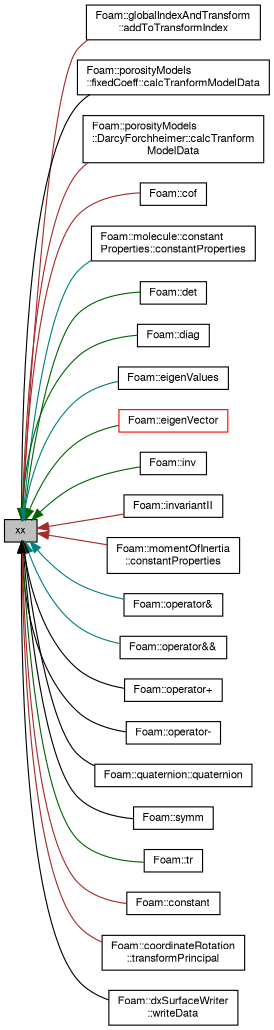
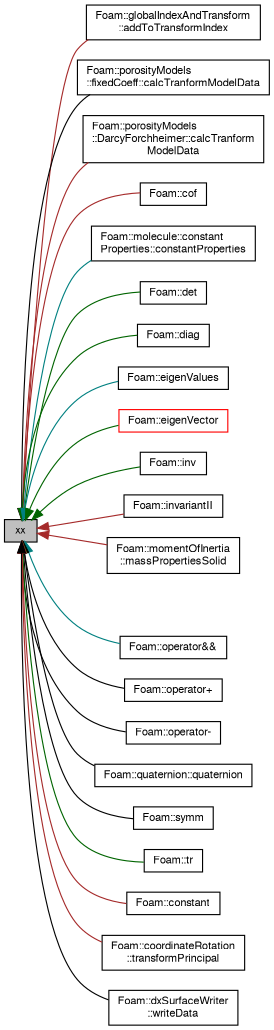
  digraph {
    rankdir=LR
    node [color=black fontname=FreeSans fontsize=10 shape=record]
    edge [color=brown dir=back fontname=FreeSans fontsize=10 labelfontname=FreeSans labelfontsize=10 style=solid]
    n1 [fillcolor=grey75 fontcolor=black height=0.2 label=xx style=filled width=0.4]
    n2 [height=0.2 label="Foam::globalIndexAndTransform\l::addToTransformIndex" width=0.4]
    n3 [height=0.2 label="Foam::porosityModels\l::fixedCoeff::calcTranformModelData" width=0.4]
    n4 [height=0.2 label="Foam::porosityModels\l::DarcyForchheimer::calcTranform\lModelData" width=0.4]
    n5 [height=0.2 label="Foam::cof" width=0.4]
    n6 [height=0.2 label="Foam::molecule::constant\lProperties::constantProperties" width=0.4]
    n7 [height=0.2 label="Foam::det" width=0.4]
    n8 [height=0.2 label="Foam::diag" width=0.4]
    n9 [height=0.2 label="Foam::eigenValues" width=0.4]
    n10 [color=red height=0.2 label="Foam::eigenVector" width=0.4]
    n11 [height=0.2 label="Foam::inv" width=0.4]
    n12 [height=0.2 label="Foam::invariantII" width=0.4]
-   n13 [height=0.2 label="Foam::momentOfInertia\l::constantProperties" width=0.4]
-   n14 [height=0.2 label="Foam::operator&" width=0.4]
+   n13 [height=0.2 label="Foam::momentOfInertia\l::massPropertiesSolid" width=0.4]
    n15 [height=0.2 label="Foam::operator&&" width=0.4]
    n16 [height=0.2 label="Foam::operator+" width=0.4]
    n17 [height=0.2 label="Foam::operator-" width=0.4]
    n18 [height=0.2 label="Foam::quaternion::quaternion" width=0.4]
    n19 [height=0.2 label="Foam::symm" width=0.4]
    n20 [height=0.2 label="Foam::tr" width=0.4]
    n21 [height=0.2 label="Foam::constant" width=0.4]
    n22 [height=0.2 label="Foam::coordinateRotation\l::transformPrincipal" width=0.4]
    n23 [height=0.2 label="Foam::dxSurfaceWriter\l::writeData" width=0.4]
    n1 -> n2
    n1 -> n3 [color=black]
    n1 -> n4
    n1 -> n5
    n1 -> n6 [color=teal]
    n1 -> n7 [color=darkgreen]
    n1 -> n8 [color=darkgreen]
    n1 -> n9 [color=teal]
    n1 -> n10 [color=darkgreen]
    n1 -> n11 [color=darkgreen]
    n1 -> n12
    n1 -> n13
-   n1 -> n14 [color=teal]
    n1 -> n15 [color=teal]
    n1 -> n16 [color=black]
    n1 -> n17 [color=black]
    n1 -> n18 [color=black]
    n1 -> n19 [color=black]
    n1 -> n20 [color=darkgreen]
    n1 -> n21
    n1 -> n22
    n1 -> n23 [color=black]
  }
